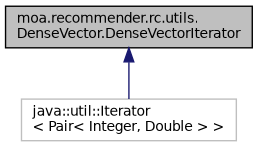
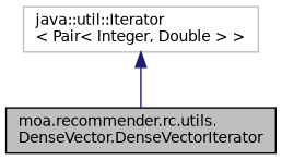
  digraph {
    node [fontname=Helvetica fontsize=10 shape=record style=filled]
    n1 [color=black fillcolor=grey75 fontcolor=black height=0.2 label="moa.recommender.rc.utils.\lDenseVector.DenseVectorIterator" width=0.4]
    n2 [color=grey75 fillcolor=white height=0.2 label="java::util::Iterator\l\< Pair\< Integer, Double \> \>" width=0.4]
-   n1 -> n2 [color=midnightblue dir=back fontname=Helvetica fontsize=10 labelfontname=Helvetica labelfontsize=10 style=solid]
+   n2 -> n1 [color=midnightblue dir=back fontname=Helvetica fontsize=10 labelfontname=Helvetica labelfontsize=10 style=solid]
  }
